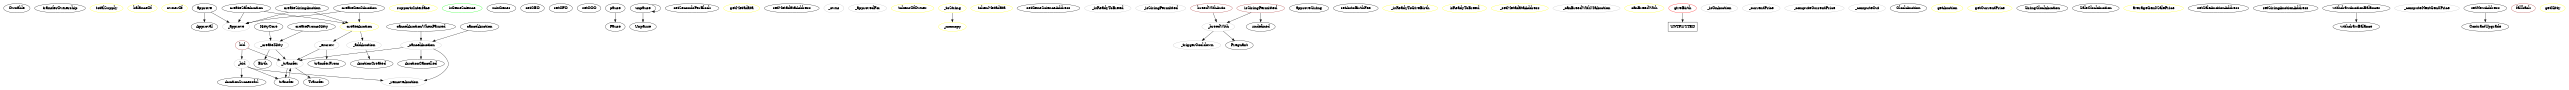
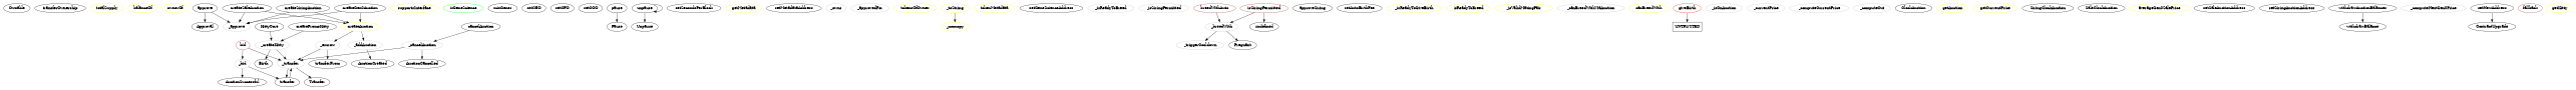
  strict digraph {
    Ownable
    transferOwnership
    totalSupply [color=yellow]
    balanceOf [color=yellow]
    ownerOf [color=yellow]
    _approve [color=gray]
    approve
    Approval
    _transfer [color=gray]
    transfer
    Transfer
    supportsInterface [color=yellow]
    isGeneScience [color=green]
    mixGenes
    setCEO
    setCFO
    setCOO
    pause
    Pause
    unpause
    Unpause
    _createKitty [color=gray]
    Birth
    setSecondsPerBlock
    getMetadata [color=yellow]
    setMetadataAddress
    _owns [color=gray]
    _approvedFor [color=gray]
    tokensOfOwner [color=yellow]
    _memcpy [color=yellow]
    _toString [color=yellow]
    tokenMetadata [color=yellow]
    setGeneScienceAddress
    _isReadyToBreed [color=gray]
    _isSiringPermitted [color=gray]
    _triggerCooldown [color=gray]
    approveSiring
    setAutoBirthFee
    _isReadyToGiveBirth [color=yellow]
    isReadyToBreed [color=yellow]
-   _isValidMatingPair [color=yellow label=_setMetadataAddress]
+   _isValidMatingPair [color=yellow]
    _canBreedWithViaAuction [color=gray]
    canBreedWith [color=yellow]
    _breedWith [color=gray]
    Pregnant
    breedWithAuto [color=brown]
    giveBirth [color=red]
    UNTRUSTED [shape=rectangle]
    _escrow [color=gray]
    transferFrom
    _addAuction [color=gray]
    AuctionCreated
    _cancelAuction [color=gray]
-   _removeAuction [color=gray]
    AuctionCancelled
    _bid [color=gray]
    AuctionSuccessful
    _isOnAuction [color=gray]
    _currentPrice [color=gray]
    _computeCurrentPrice [color=gray]
    _computeCut [color=gray]
    ClockAuction
    createAuction [color=yellow]
    bid [color=brown]
    cancelAuction
-   cancelAuctionWhenPaused
    getAuction [color=yellow]
    getCurrentPrice [color=yellow]
    SiringClockAuction
    SaleClockAuction
    averageGen0SalePrice [color=yellow]
    setSaleAuctionAddress
    setSiringAuctionAddress
    createSaleAuction
    createSiringAuction
    n76 [color=brown label=isSiringPermitted]
    undefined
    withdrawAuctionBalances
    withdrawBalance
    createPromoKitty
    createGen0Auction
    _computeNextGen0Price [color=gray]
    KittyCore
    setNewAddress
    ContractUpgrade
    fallback [color=brown]
    getKitty [color=yellow]
    approve -> _approve
    approve -> Approval
    _transfer -> transfer
    _transfer -> Transfer
    transfer -> _transfer
    pause -> Pause
    unpause -> unpause
    unpause -> Unpause
    _createKitty -> _transfer
    _createKitty -> Birth
    _toString -> _memcpy
    _breedWith -> _triggerCooldown
    _breedWith -> Pregnant
    breedWithAuto -> _breedWith
    giveBirth -> UNTRUSTED
    _escrow -> _transfer
    _escrow -> transferFrom
    _addAuction -> AuctionCreated
    _cancelAuction -> _transfer
-   _cancelAuction -> _removeAuction
    _cancelAuction -> AuctionCancelled
    _bid -> transfer
-   _bid -> _removeAuction
    _bid -> AuctionSuccessful
    createAuction -> _escrow
    createAuction -> _addAuction
    bid -> _transfer
    bid -> _bid
    cancelAuction -> _cancelAuction
-   cancelAuctionWhenPaused -> _cancelAuction
    createSaleAuction -> _approve
    createSaleAuction -> createAuction
    createSiringAuction -> _approve
    createSiringAuction -> createAuction
    n76 -> _breedWith
    n76 -> undefined
    withdrawAuctionBalances -> withdrawBalance
    createPromoKitty -> _createKitty
    createGen0Auction -> _approve
    createGen0Auction -> createAuction
    KittyCore -> _createKitty
    setNewAddress -> ContractUpgrade
  }
